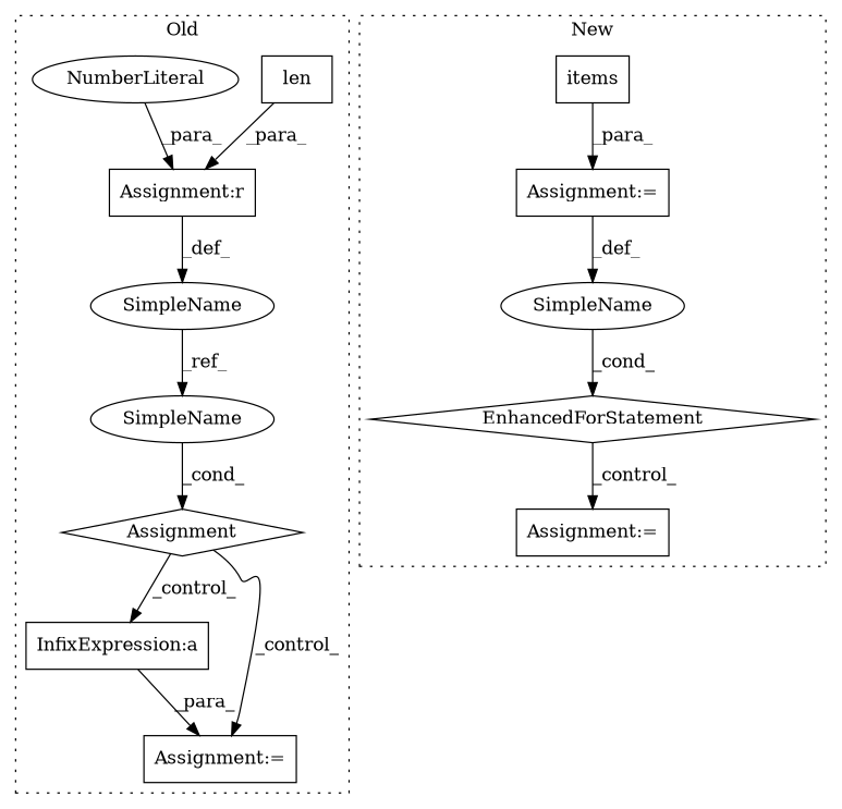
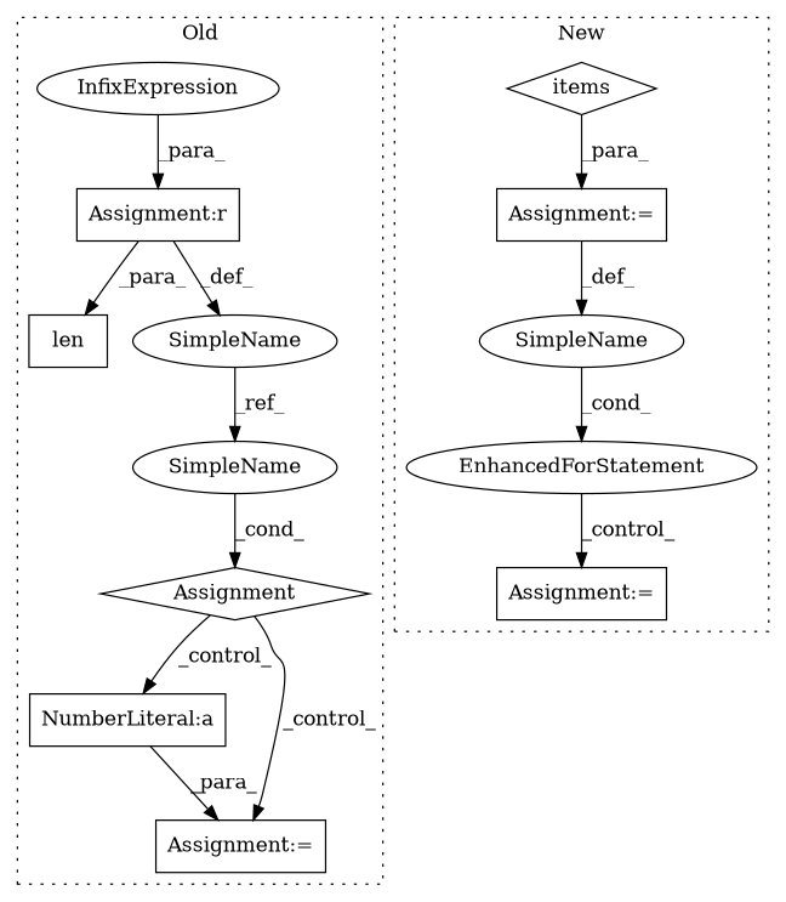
  digraph {
    node [a=42 l=1 s="20797,20891" shape=box]
    n1 [a=32 l="4,1" label=len s="6357,6377"]
    n2 [a=25 l="4,2" label=Assignment s="6604,6623" shape=diamond]
    n3 [a=27 l=3 label="Assignment:r" s=6378]
-   n4 [a=34 label=NumberLiteral s=6381 shape=ellipse]
-   n5 [a=27 l=3 label="InfixExpression:a" s=6664]
+   n4 [a=34 label=InfixExpression s=6381 shape=ellipse]
+   n5 [a=27 l=3 label="NumberLiteral:a" s=6664]
    n6 [l=15 label=SimpleName s=6340 shape=ellipse]
    n7 [a=7 label="Assignment:=" s=6643]
    n8 [l=15 label=SimpleName s=6608 shape=ellipse]
-   n9 [a=32 l=7 label=items s=20884]
+   n9 [a=32 l=7 label=items s=20884 shape=diamond]
    n10 [a=7 l="66,2" label="Assignment:="]
-   n11 [a=70 l="66,2" label=EnhancedForStatement shape=diamond]
+   n11 [a=70 l="66,2" label=EnhancedForStatement shape=ellipse]
    n12 [l=8 label=SimpleName s=20867 shape=ellipse]
    n13 [a=7 label="Assignment:=" s=21014]
    subgraph cluster_1 {
      label=Old
      style=dotted
      n1
      n2
      n3
      n4
      n5
      n6
      n7
      n8
    }
    subgraph cluster_2 {
      label=New
      style=dotted
      n9
      n10
      n11
      n12
      n13
    }
-   n1 -> n3 [label=_para_]
+   n3 -> n1 [label=_para_]
    n2 -> n5 [label=_control_]
    n2 -> n7 [label=_control_]
    n3 -> n6 [label=_def_]
    n4 -> n3 [label=_para_]
    n5 -> n7 [label=_para_]
    n6 -> n8 [label=_ref_]
    n8 -> n2 [label=_cond_]
    n9 -> n10 [label=_para_]
    n10 -> n12 [label=_def_]
    n11 -> n13 [label=_control_]
    n12 -> n11 [label=_cond_]
  }
